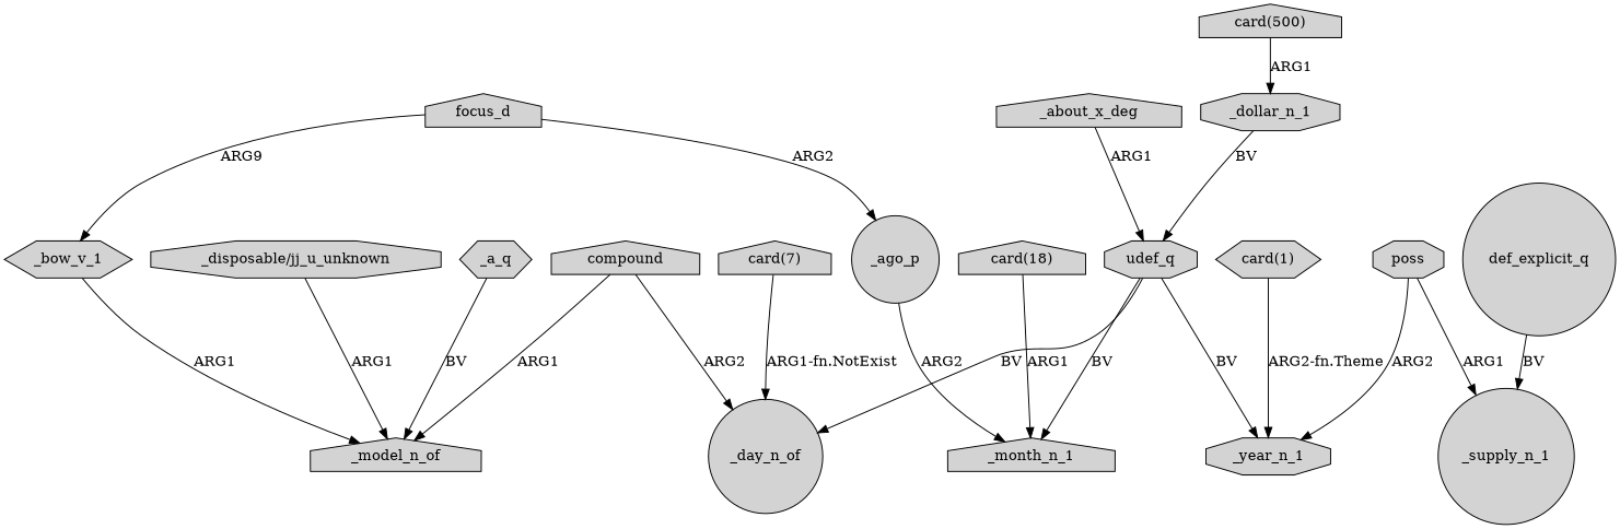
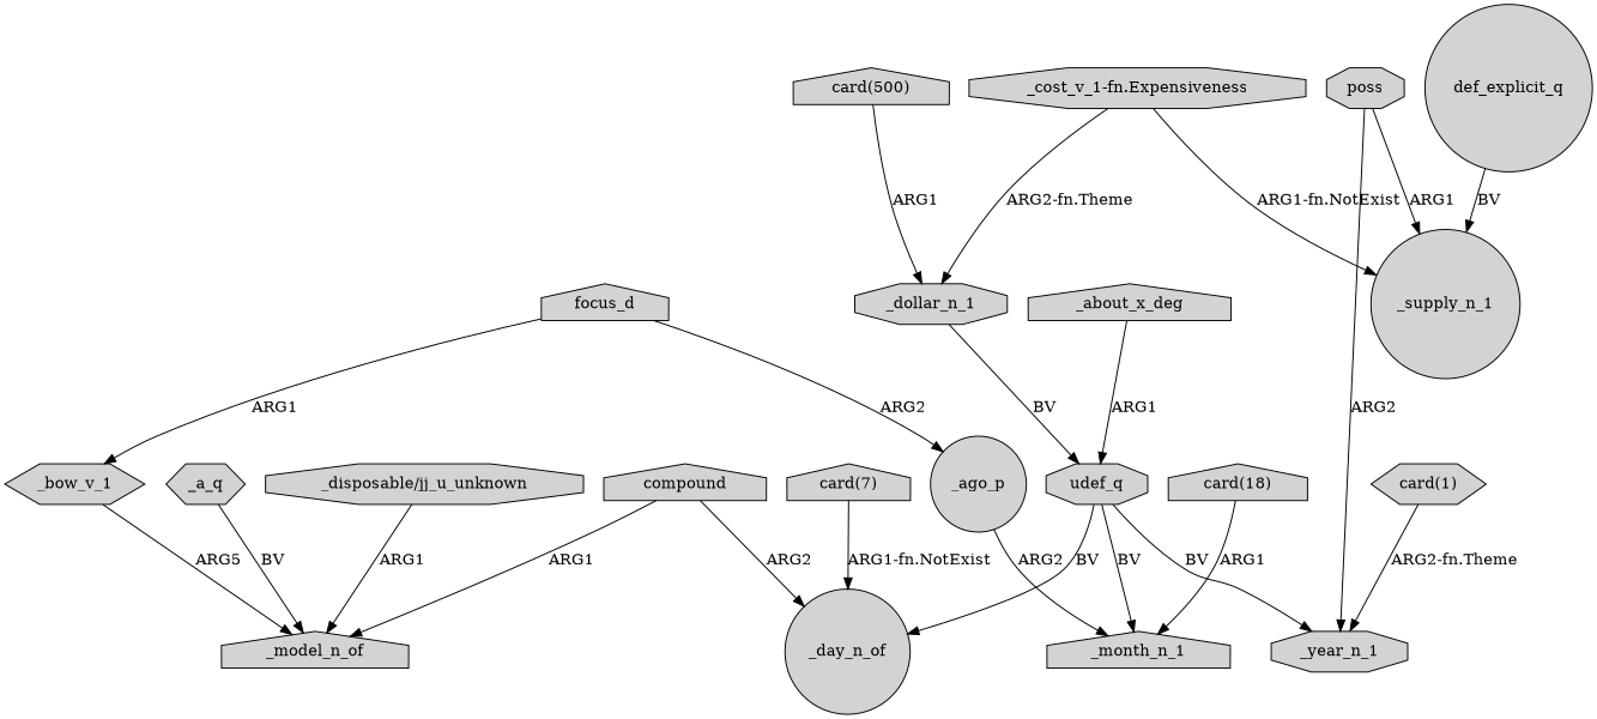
  digraph {
    node [shape=house style=filled]
    _bow_v_1 [shape=hexagon]
    focus_d
    _ago_p [shape=circle]
    _model_n_of
    _month_n_1
+   "_cost_v_1-fn.Expensiveness" [shape=octagon]
    _supply_n_1 [shape=circle]
    _dollar_n_1 [shape=octagon]
    udef_q [shape=octagon]
    compound
    _day_n_of [shape=circle]
    _a_q [shape=hexagon]
    "card(7)"
    _year_n_1 [shape=octagon]
    _about_x_deg
    poss [shape=octagon]
    "_disposable/jj_u_unknown" [shape=octagon]
    "card(1)" [shape=hexagon]
    "card(18)"
    def_explicit_q [shape=circle]
    "card(500)"
-   _bow_v_1 -> _model_n_of [label=ARG1]
-   focus_d -> _bow_v_1 [label=ARG9]
+   _bow_v_1 -> _model_n_of [label=ARG5]
+   focus_d -> _bow_v_1 [label=ARG1]
    focus_d -> _ago_p [label=ARG2]
    _ago_p -> _month_n_1 [label=ARG2]
+   "_cost_v_1-fn.Expensiveness" -> _supply_n_1 [label="ARG1-fn.NotExist"]
+   "_cost_v_1-fn.Expensiveness" -> _dollar_n_1 [label="ARG2-fn.Theme"]
    _dollar_n_1 -> udef_q [label=BV]
    udef_q -> _month_n_1 [label=BV]
    udef_q -> _day_n_of [label=BV]
    udef_q -> _year_n_1 [label=BV]
    compound -> _model_n_of [label=ARG1]
    compound -> _day_n_of [label=ARG2]
    _a_q -> _model_n_of [label=BV]
    "card(7)" -> _day_n_of [label="ARG1-fn.NotExist"]
    _about_x_deg -> udef_q [label=ARG1]
    poss -> _supply_n_1 [label=ARG1]
    poss -> _year_n_1 [label=ARG2]
    "_disposable/jj_u_unknown" -> _model_n_of [label=ARG1]
    "card(1)" -> _year_n_1 [label="ARG2-fn.Theme"]
    "card(18)" -> _month_n_1 [label=ARG1]
    def_explicit_q -> _supply_n_1 [label=BV]
    "card(500)" -> _dollar_n_1 [label=ARG1]
  }
